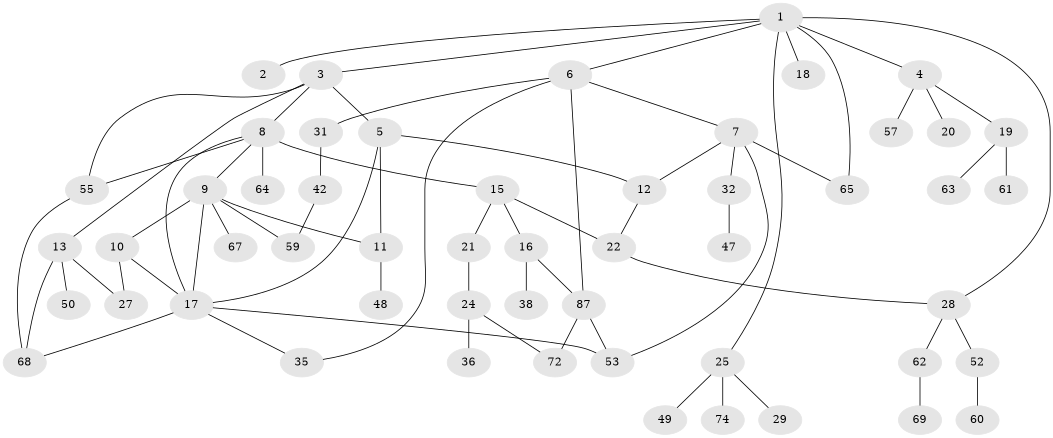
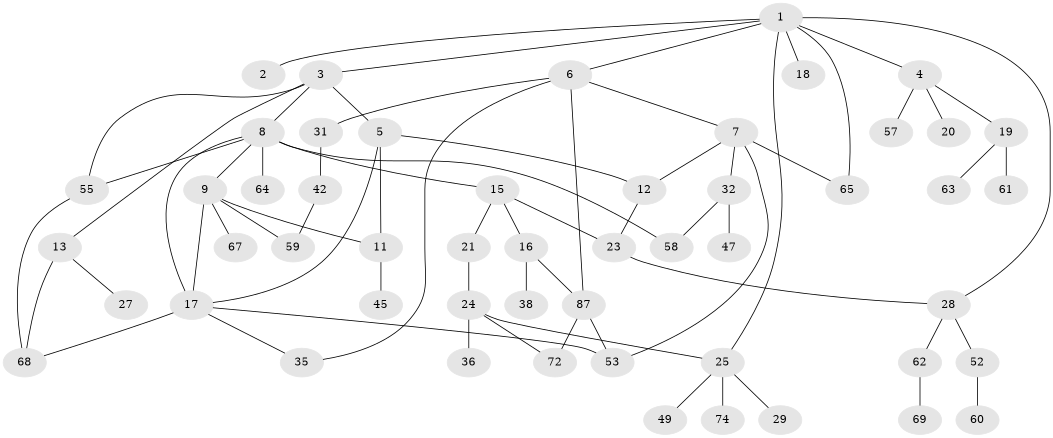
  graph {
    node [color=gray90 style=filled]
    2 [super="+56"]
    1
    3
    4
    6 [super="+54"]
    18
    25 [super="+26"]
    28 [super="+30+45"]
    65
    5
    8 [super="+41"]
    13
    55
    19
    20 [super="+44"]
    57
    7 [super="+22"]
    31
    35 [super="+46"]
    n20 [label=87]
    29
    49
    74 [super="+76"]
    52
    62
    11 [super="+14"]
    12 [super="+70+77"]
    17 [super="+33"]
    9
    15 [super="+43"]
+   58
    64
    68
    27
-   50
    61
    63
-   48
-   23 [super="+39" label=22]
+   48 [label=45]
+   23 [super="+39"]
    53
    32 [super="+40"]
    42 [super="+78"]
    72 [super="+75"]
    47
-   10 [super="+51"]
    59
    67 [super="+71"]
    16
    21
    38
    24
    36
    60
    69
    1 -- 2
    1 -- 3
    1 -- 4
    1 -- 6
    1 -- 18
    1 -- 25
    1 -- 28
    1 -- 65
    3 -- 5
    3 -- 8
    3 -- 13
    3 -- 55
    4 -- 19
    4 -- 20
    4 -- 57
    6 -- 7
    6 -- 31
    6 -- 35
    6 -- n20
    25 -- 29
    25 -- 49
    25 -- 74
    28 -- 52
    28 -- 62
    5 -- 11
    5 -- 12
    5 -- 17
    8 -- 55
    8 -- 17
    8 -- 9
    8 -- 15
+   8 -- 58
    8 -- 64
    13 -- 68
    13 -- 27
-   13 -- 50
    55 -- 68
    19 -- 61
    19 -- 63
    7 -- 65
    7 -- 12
    7 -- 53 [weight=2]
    7 -- 32
    31 -- 42
    n20 -- 53
    n20 -- 72
    52 -- 60
    62 -- 69
    11 -- 48
    12 -- 23
    17 -- 35
    17 -- 68
    17 -- 53
    9 -- 11
    9 -- 17
-   9 -- 10
    9 -- 59
    9 -- 67
    15 -- 23
    15 -- 16
    15 -- 21
    23 -- 28
+   32 -- 58
    32 -- 47
    42 -- 59
-   10 -- 17
-   10 -- 27
    16 -- n20
    16 -- 38
    21 -- 24
+   24 -- 25
    24 -- 72
    24 -- 36
  }
